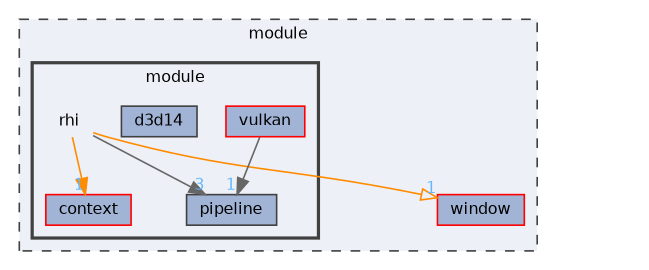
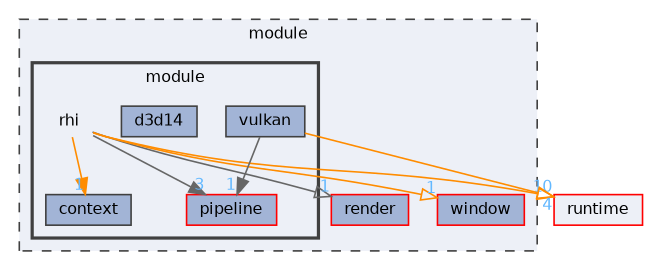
  digraph {
    compound=true
    node [fontname=Helvetica fontsize=10 shape=box color=grey25 fillcolor="#a2b4d6" style=filled]
    edge [arrowhead=onormal color=darkorange fontcolor=steelblue1 fontname=Helvetica fontsize=10 headlabel=1 labeldistance=1.5 labelfontname=Helvetica labelfontsize=10]
    n1 [height=0.2 label=rhi shape=plaintext width=0.4 color="" fillcolor="" style=""]
-   n2 [color=red height=0.2 label=context width=0.4]
+   n2 [height=0.2 label=context width=0.4]
    n3 [height=0.2 label=d3d14 width=0.4]
-   n4 [height=0.2 label=pipeline width=0.4]
-   n5 [color=red height=0.2 label=vulkan width=0.4]
+   n4 [color=red height=0.2 label=pipeline width=0.4]
+   n5 [height=0.2 label=vulkan width=0.4]
+   n6 [color=red height=0.2 label=render width=0.4]
    n7 [color=red height=0.2 label=window width=0.4]
+   n8 [color=red fillcolor="#edf0f7" height=0.2 label=runtime width=0.4]
    subgraph cluster_1 {
      bgcolor="#edf0f7"
      fontname=Helvetica
      fontsize=10
      label=module
      pencolor=grey25
      style="filled,dashed"
+     n6
      n7
      subgraph cluster_2 {
        bgcolor="#edf0f7"
        fontname=Helvetica
        fontsize=10
        label=module
        pencolor=grey25
        style="filled,bold"
        n1
        n2
        n3
        n4
        n5
      }
    }
    n1 -> n2 [arrowhead=normal]
    n1 -> n4 [arrowhead=normal color=gray40 headlabel=3]
+   n1 -> n6 [color=gray40]
    n1 -> n7
+   n1 -> n8 [headlabel=10]
    n5 -> n4 [arrowhead=normal color=gray40]
+   n5 -> n8 [headlabel=4]
  }
